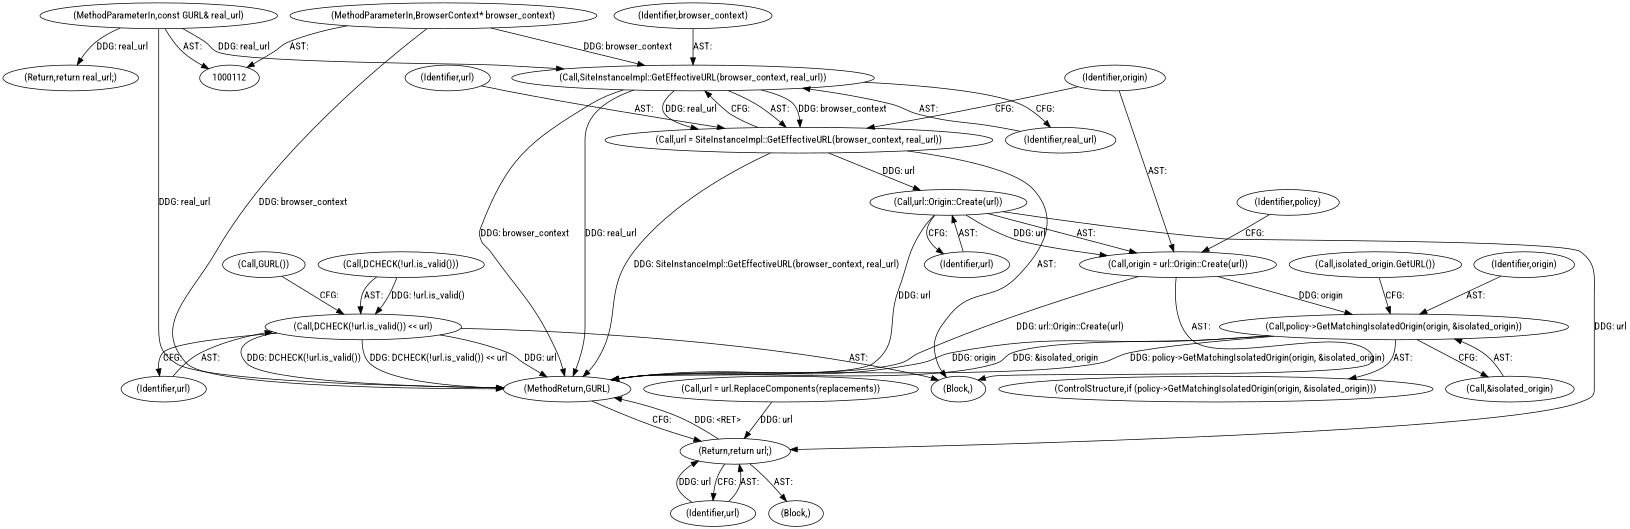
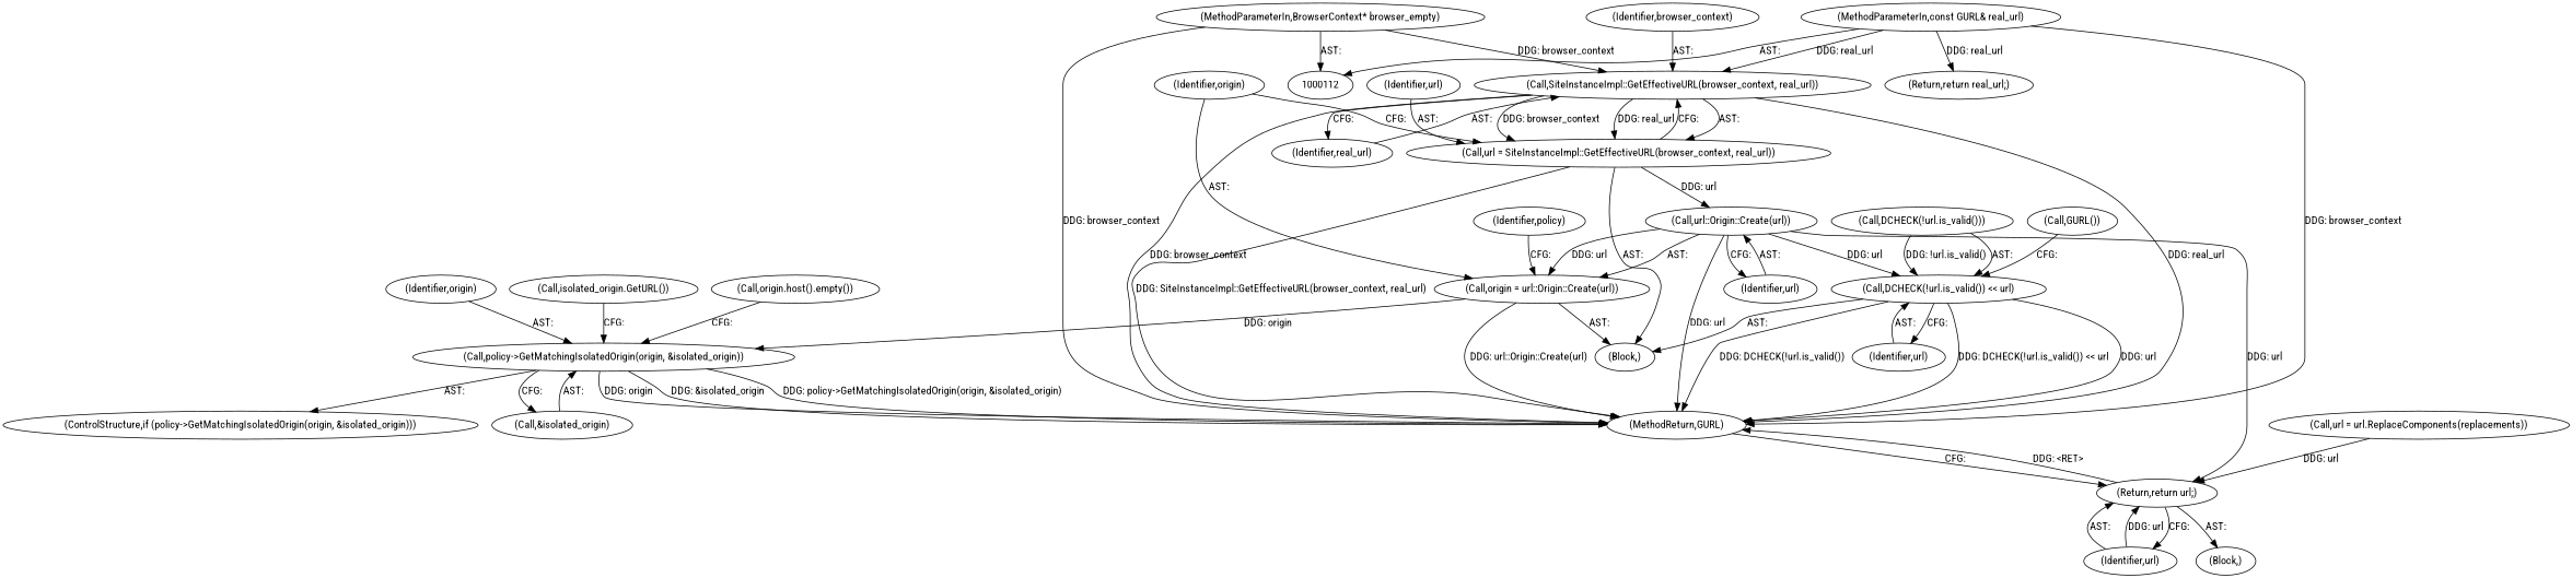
  digraph {
    fontname="Roboto Condensed"
    node [fontname="Roboto Condensed"]
    edge [fontname="Roboto Condensed"]
    n1 [label="(Call,SiteInstanceImpl::GetEffectiveURL(browser_context, real_url))"]
    n2 [label="(Call,url = SiteInstanceImpl::GetEffectiveURL(browser_context, real_url))"]
    n3 [label="(MethodReturn,GURL)"]
    n4 [label="(Identifier,real_url)"]
    n5 [label="(Call,url::Origin::Create(url))"]
    n6 [label="(Block,)"]
    n7 [label="(Return,return url;)"]
-   n8 [label="(MethodParameterIn,BrowserContext* browser_context)"]
+   n8 [label="(MethodParameterIn,BrowserContext* browser_empty)"]
    1000112
    n10 [label="(MethodParameterIn,const GURL& real_url)"]
    n11 [label="(Return,return real_url;)"]
    n12 [label="(Call,origin = url::Origin::Create(url))"]
    n13 [label="(Call,DCHECK(!url.is_valid()) << url)"]
    n14 [label="(Identifier,url)"]
    n15 [label="(Call,policy->GetMatchingIsolatedOrigin(origin, &isolated_origin))"]
    n16 [label="(Identifier,url)"]
    n17 [label="(Block,)"]
    n18 [label="(Identifier,url)"]
    n19 [label="(ControlStructure,if (policy->GetMatchingIsolatedOrigin(origin, &isolated_origin)))"]
    n20 [label="(Call,&isolated_origin)"]
    n21 [label="(Identifier,origin)"]
    n22 [label="(Call,GURL())"]
    n23 [label="(Identifier,url)"]
    n24 [label="(Identifier,origin)"]
    n25 [label="(Identifier,browser_context)"]
    n26 [label="(Call,isolated_origin.GetURL())"]
+   n27 [label="(Call,origin.host().empty())"]
    n28 [label="(Call,DCHECK(!url.is_valid()))"]
    n29 [label="(Identifier,policy)"]
    n30 [label="(Call,url = url.ReplaceComponents(replacements))"]
    n1 -> n2 [label="AST: "]
    n1 -> n2 [label="DDG: browser_context"]
    n1 -> n2 [label="DDG: real_url"]
    n1 -> n3 [label="DDG: real_url"]
    n1 -> n3 [label="DDG: browser_context"]
    n1 -> n4 [label="CFG: "]
    n2 -> n1 [label="CFG: "]
    n2 -> n3 [label="DDG: SiteInstanceImpl::GetEffectiveURL(browser_context, real_url)"]
    n2 -> n5 [label="DDG: url"]
    n2 -> n6 [label="AST: "]
    n3 -> n7 [label="CFG: "]
    n4 -> n1 [label="AST: "]
    n5 -> n3 [label="DDG: url"]
    n5 -> n7 [label="DDG: url"]
    n5 -> n12 [label="AST: "]
    n5 -> n12 [label="DDG: url"]
+   n5 -> n13 [label="DDG: url"]
    n5 -> n14 [label="CFG: "]
    n7 -> n3 [label="DDG: <RET>"]
    n7 -> n16 [label="CFG: "]
    n7 -> n17 [label="AST: "]
    n8 -> n1 [label="DDG: browser_context"]
    n8 -> n3 [label="DDG: browser_context"]
    n8 -> 1000112 [label="AST: "]
    n10 -> n1 [label="DDG: real_url"]
-   n10 -> n3 [label="DDG: real_url"]
+   n10 -> n3 [label="DDG: browser_context"]
    n10 -> 1000112 [label="AST: "]
    n10 -> n11 [label="DDG: real_url"]
    n12 -> n3 [label="DDG: url::Origin::Create(url)"]
    n12 -> n6 [label="AST: "]
    n12 -> n15 [label="DDG: origin"]
    n13 -> n3 [label="DDG: DCHECK(!url.is_valid()) << url"]
    n13 -> n3 [label="DDG: url"]
    n13 -> n3 [label="DDG: DCHECK(!url.is_valid())"]
    n13 -> n6 [label="AST: "]
    n13 -> n18 [label="CFG: "]
    n14 -> n5 [label="AST: "]
    n15 -> n3 [label="DDG: origin"]
    n15 -> n3 [label="DDG: &isolated_origin"]
    n15 -> n3 [label="DDG: policy->GetMatchingIsolatedOrigin(origin, &isolated_origin)"]
    n15 -> n19 [label="AST: "]
    n15 -> n20 [label="CFG: "]
    n16 -> n7 [label="AST: "]
    n16 -> n7 [label="DDG: url"]
    n18 -> n13 [label="AST: "]
    n20 -> n15 [label="AST: "]
    n21 -> n15 [label="AST: "]
    n22 -> n13 [label="CFG: "]
    n23 -> n2 [label="AST: "]
    n24 -> n2 [label="CFG: "]
    n24 -> n12 [label="AST: "]
    n25 -> n1 [label="AST: "]
    n26 -> n15 [label="CFG: "]
+   n27 -> n15 [label="CFG: "]
    n28 -> n13 [label="AST: "]
    n28 -> n13 [label="DDG: !url.is_valid()"]
    n29 -> n12 [label="CFG: "]
    n30 -> n7 [label="DDG: url"]
  }
